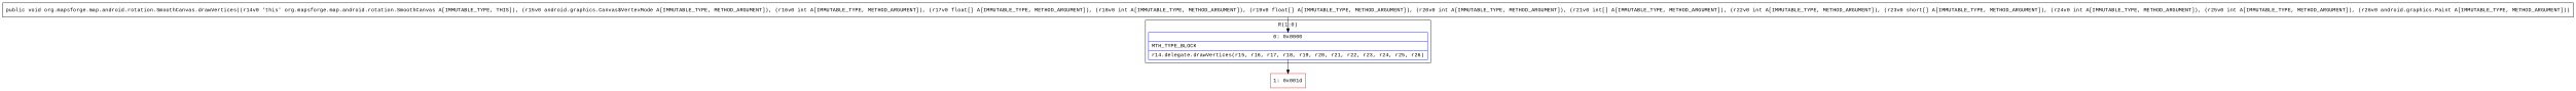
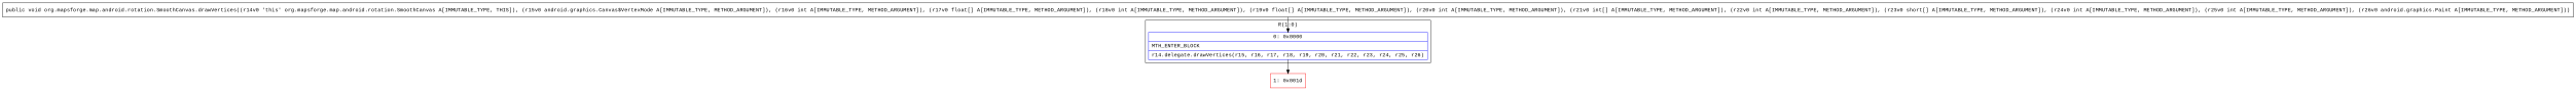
  digraph {
    fontname="Liberation Mono"
    node [shape=record fontname="Liberation Mono"]
    edge [fontname="Liberation Mono"]
-   n1 [color=blue label="{0\:\ 0x0000|MTH_TYPE_BLOCK\l|r14.delegate.drawVertices(r15, r16, r17, r18, r19, r20, r21, r22, r23, r24, r25, r26)\l}"]
+   n1 [color=blue label="{0\:\ 0x0000|MTH_ENTER_BLOCK\l|r14.delegate.drawVertices(r15, r16, r17, r18, r19, r20, r21, r22, r23, r24, r25, r26)\l}"]
    n2 [color=red label="{1\:\ 0x001d}"]
    n3 [label="{public void org.mapsforge.map.android.rotation.SmoothCanvas.drawVertices((r14v0 'this' org.mapsforge.map.android.rotation.SmoothCanvas A[IMMUTABLE_TYPE, THIS]), (r15v0 android.graphics.Canvas$VertexMode A[IMMUTABLE_TYPE, METHOD_ARGUMENT]), (r16v0 int A[IMMUTABLE_TYPE, METHOD_ARGUMENT]), (r17v0 float[] A[IMMUTABLE_TYPE, METHOD_ARGUMENT]), (r18v0 int A[IMMUTABLE_TYPE, METHOD_ARGUMENT]), (r19v0 float[] A[IMMUTABLE_TYPE, METHOD_ARGUMENT]), (r20v0 int A[IMMUTABLE_TYPE, METHOD_ARGUMENT]), (r21v0 int[] A[IMMUTABLE_TYPE, METHOD_ARGUMENT]), (r22v0 int A[IMMUTABLE_TYPE, METHOD_ARGUMENT]), (r23v0 short[] A[IMMUTABLE_TYPE, METHOD_ARGUMENT]), (r24v0 int A[IMMUTABLE_TYPE, METHOD_ARGUMENT]), (r25v0 int A[IMMUTABLE_TYPE, METHOD_ARGUMENT]), (r26v0 android.graphics.Paint A[IMMUTABLE_TYPE, METHOD_ARGUMENT])) }"]
    subgraph cluster_1 {
      label="R(1:0)"
      n1
    }
    n1 -> n2
    n3 -> n1
  }
